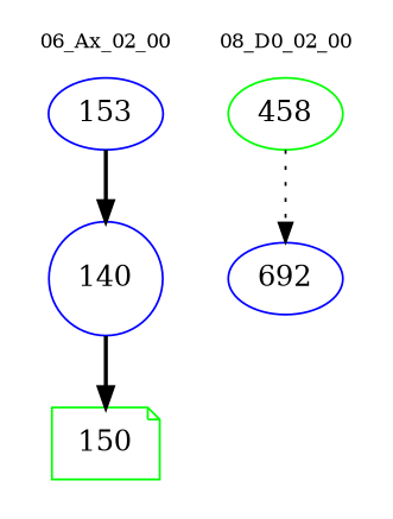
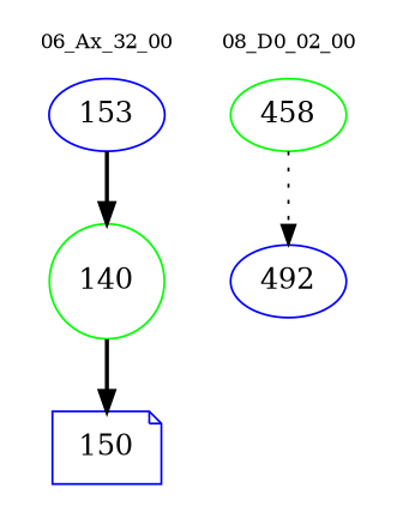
  digraph {
    node [color=green shape=ellipse]
    edge [color=black style=bold]
-   n1 [color=blue label=140 shape=circle]
+   n1 [label=140 shape=circle]
    n2 [color=blue label=153]
-   n3 [label=150 shape=note]
+   n3 [color=blue label=150 shape=note]
    n4 [label=458]
-   n5 [color=blue label=692]
+   n5 [color=blue label=492]
    subgraph cluster_1 {
      color=white
      fontsize=10
-     label="06_Ax_02_00"
+     label="06_Ax_32_00"
      n1
      n2
      n3
    }
    subgraph cluster_2 {
      color=white
      fontsize=10
      label="08_D0_02_00"
      n4
      n5
    }
    n1 -> n3
    n2 -> n1
    n4 -> n5 [style=dotted]
  }
